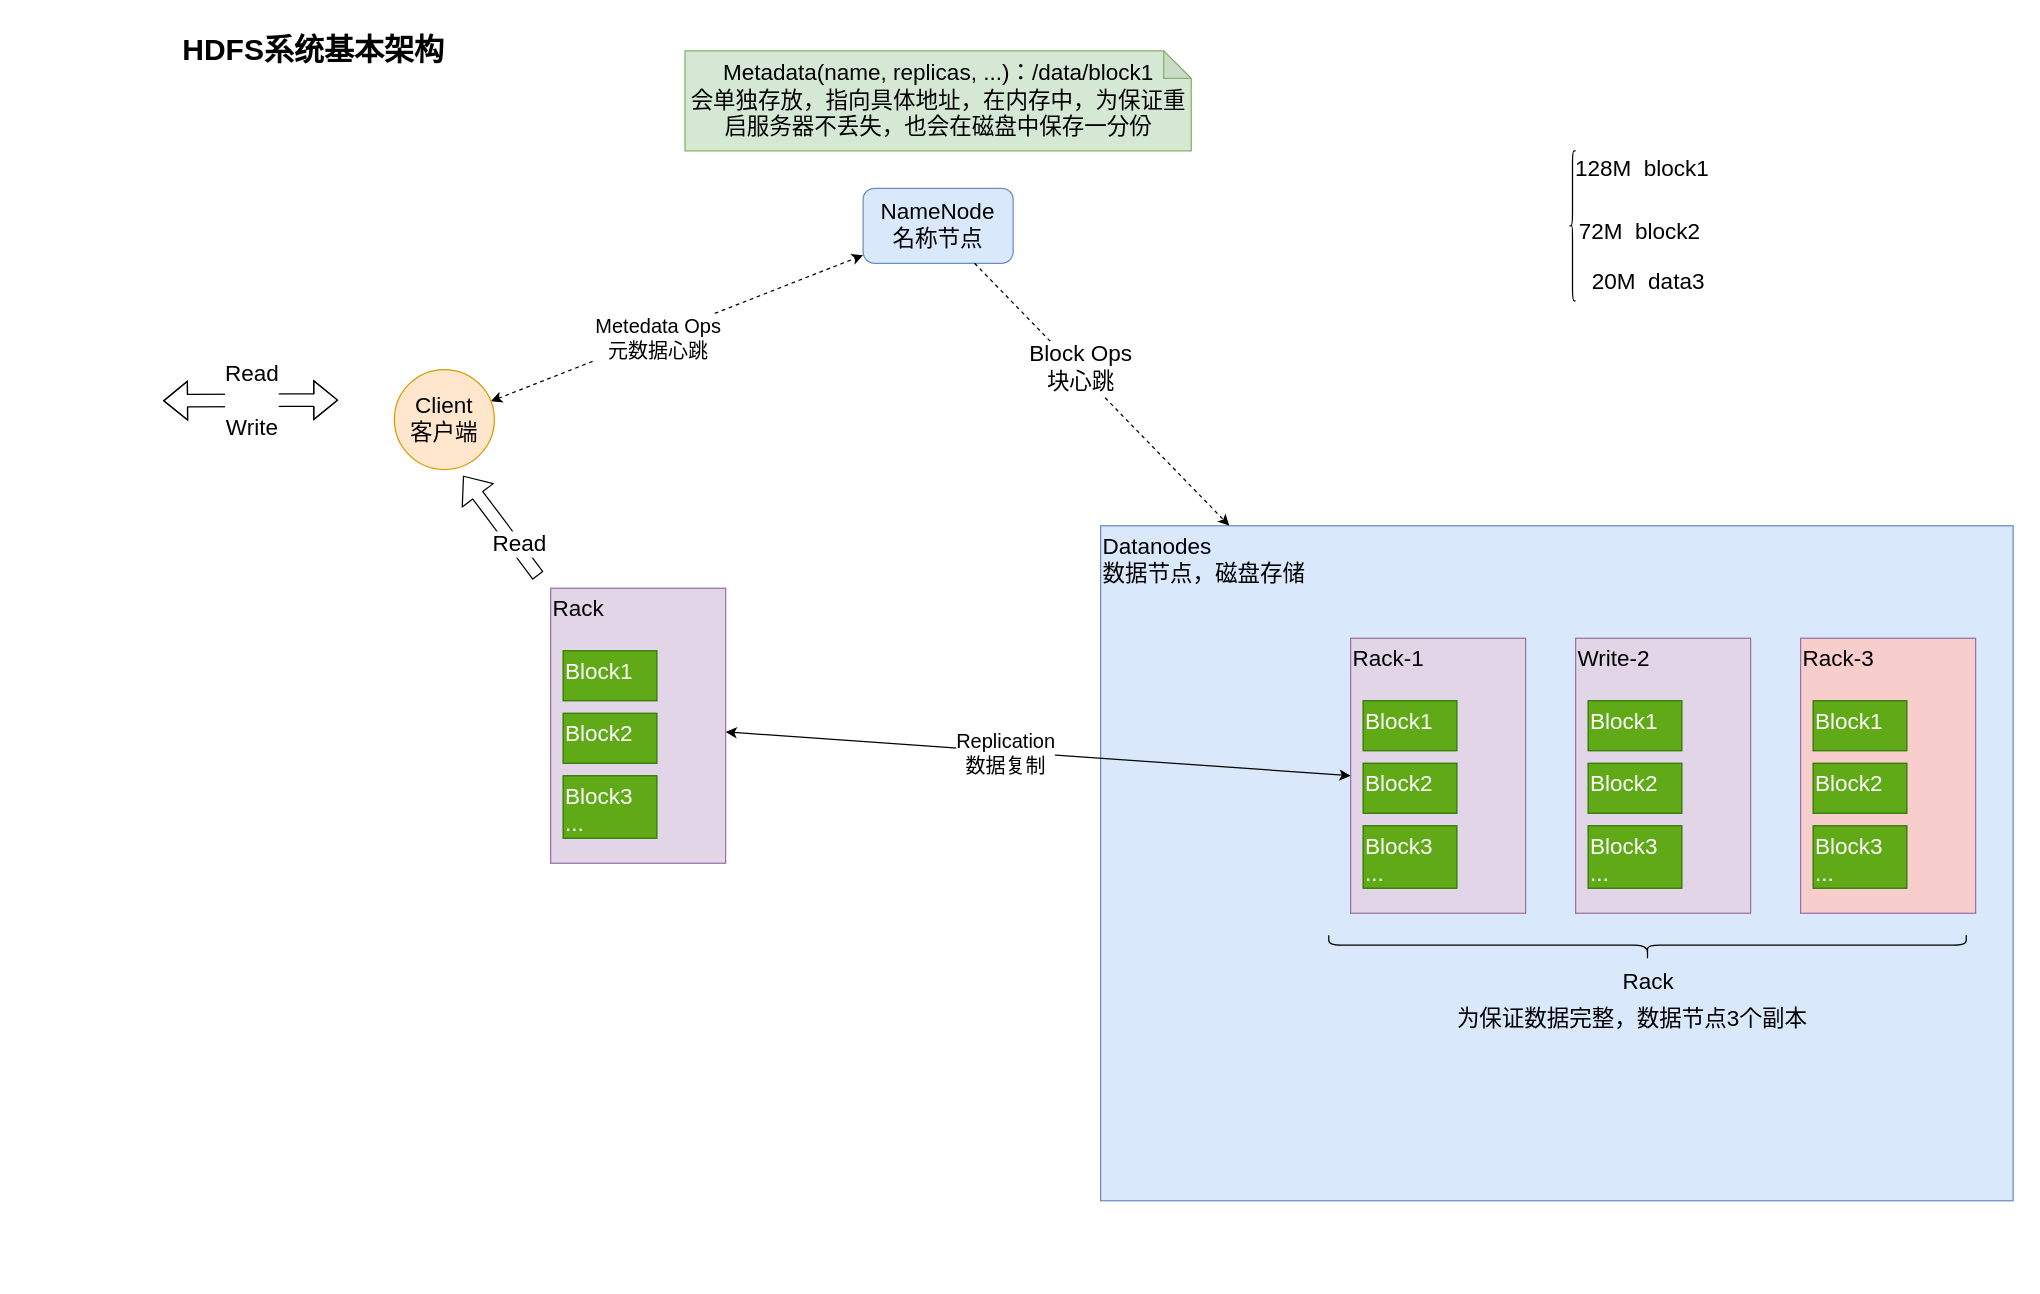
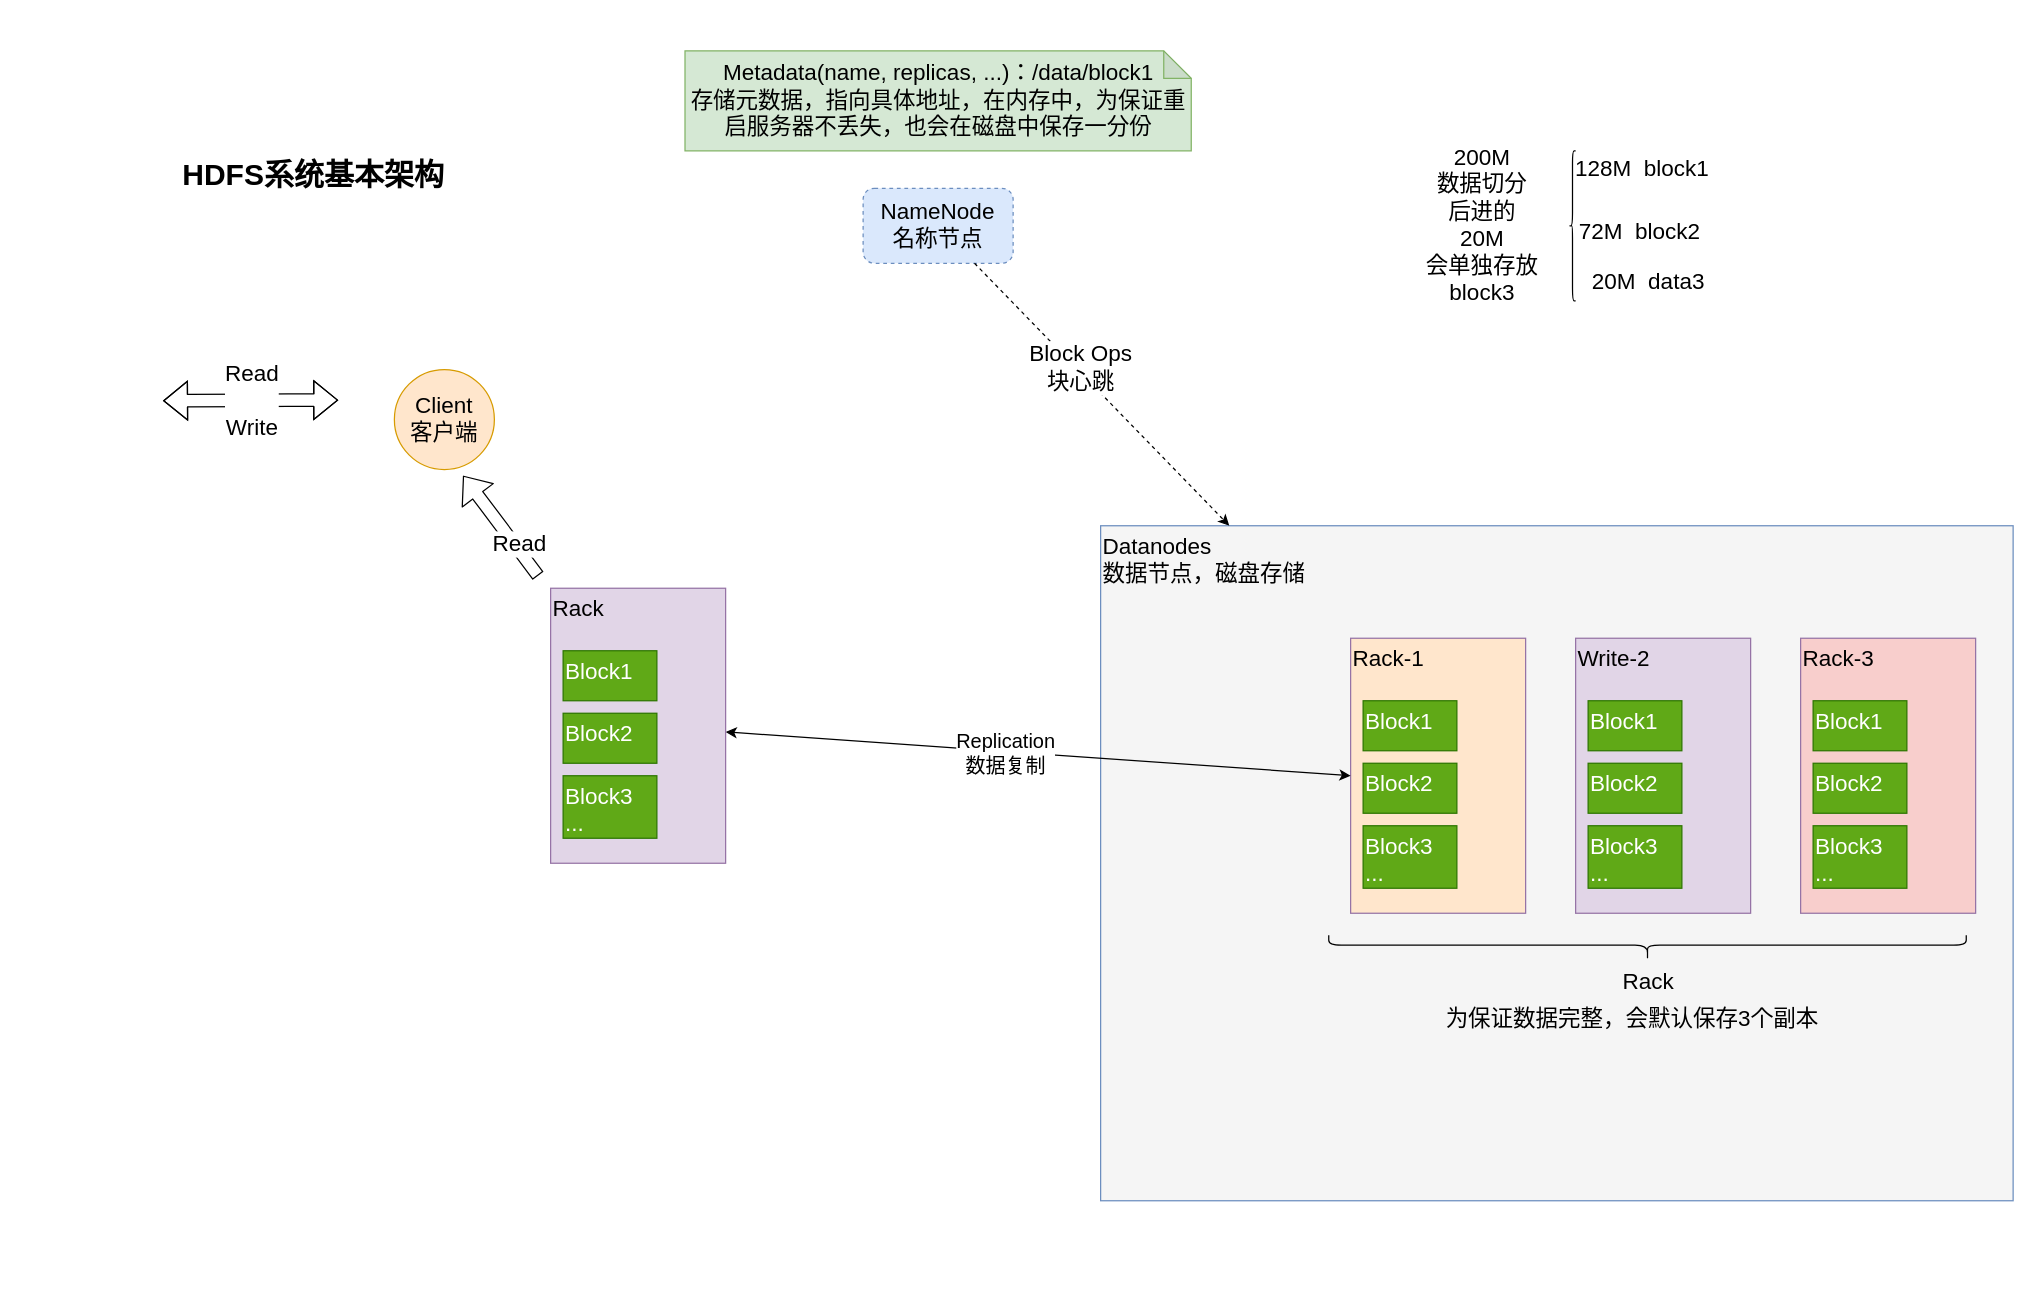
  <mxCell id="0" style=";html=1;" />
  <mxCell id="1" style=";html=1;" parent="0" />
- <mxCell id="2" value="HDFS系统基本架构" style="text;strokeColor=none;fillColor=none;html=1;fontSize=24;fontStyle=1;verticalAlign=middle;align=center;" parent="1" vertex="1"><mxGeometry x="20" y="20" width="460" height="40" as="geometry" /></mxCell>
- <mxCell id="3" value="" style="endArrow=classic;startArrow=classic;html=1;rounded=1;dashed=1;" parent="1" source="5" target="8" edge="1"><mxGeometry width="50" height="50" relative="1" as="geometry"><mxPoint x="320.01" y="269.98" as="sourcePoint" /><mxPoint x="400" y="230" as="targetPoint" /></mxGeometry></mxCell>
- <mxCell id="4" value="Metedata Ops&lt;br&gt;元数据心跳" style="edgeLabel;html=1;align=center;verticalAlign=middle;resizable=0;points=[];fontSize=16;" parent="3" vertex="1" connectable="0"><mxGeometry x="-0.107" y="-1" relative="1" as="geometry"><mxPoint as="offset" /></mxGeometry></mxCell>
+ <mxCell id="2" value="HDFS系统基本架构" style="text;strokeColor=none;fillColor=none;html=1;fontSize=24;fontStyle=1;verticalAlign=middle;align=center;" parent="1" vertex="1"><mxGeometry x="20" y="120" width="460" height="40" as="geometry" /></mxCell>
  <mxCell id="5" value="Client&lt;br&gt;客户端" style="ellipse;whiteSpace=wrap;html=1;aspect=fixed;fontSize=18;fillColor=#ffe6cc;strokeColor=#d79b00;" parent="1" vertex="1"><mxGeometry x="315" y="295" width="80" height="80" as="geometry" /></mxCell>
  <mxCell id="6" value="" style="shape=flexArrow;endArrow=classic;startArrow=classic;html=1;fontSize=18;" parent="1" edge="1"><mxGeometry width="50" height="50" relative="1" as="geometry"><mxPoint x="130" y="320" as="sourcePoint" /><mxPoint x="270" y="319.5" as="targetPoint" /><Array as="points"><mxPoint x="230" y="319.5" /></Array></mxGeometry></mxCell>
  <mxCell id="7" value="Read&lt;br&gt;&lt;br&gt;Write" style="edgeLabel;html=1;align=center;verticalAlign=middle;resizable=0;points=[];fontSize=18;" parent="6" vertex="1" connectable="0"><mxGeometry x="-0.033" y="1" relative="1" as="geometry"><mxPoint x="2.01" y="1.34" as="offset" /></mxGeometry></mxCell>
- <mxCell id="8" value="NameNode&lt;br&gt;名称节点" style="rounded=1;whiteSpace=wrap;html=1;fontSize=18;fillColor=#dae8fc;strokeColor=#6c8ebf;" parent="1" vertex="1"><mxGeometry x="690" y="150" width="120" height="60" as="geometry" /></mxCell>
- <mxCell id="9" value="&lt;span&gt;Metadata(name, replicas, ...)：/data/block1&lt;/span&gt;&lt;br&gt;&lt;span&gt;会单独存放，指向具体地址，在内存中，为保证重启服务器不丢失，也会在磁盘中保存一分份&lt;/span&gt;" style="shape=note;whiteSpace=wrap;html=1;backgroundOutline=1;darkOpacity=0.05;rounded=1;fontSize=18;size=22;fillColor=#d5e8d4;strokeColor=#82b366;" parent="1" vertex="1"><mxGeometry x="547.5" y="40" width="405" height="80" as="geometry" /></mxCell>
- <mxCell id="10" value="&lt;span&gt;Datanodes&lt;br&gt;数据节点，磁盘存储&lt;br&gt;&lt;/span&gt;" style="rounded=0;whiteSpace=wrap;html=1;fontSize=18;align=left;verticalAlign=top;fillColor=#dae8fc;strokeColor=#6c8ebf;" parent="1" vertex="1"><mxGeometry x="880" y="420" width="730" height="540" as="geometry" /></mxCell>
+ <mxCell id="8" value="NameNode&lt;br&gt;名称节点" style="rounded=1;whiteSpace=wrap;html=1;fontSize=18;fillColor=#dae8fc;strokeColor=#6c8ebf;dashed=1;" parent="1" vertex="1"><mxGeometry x="690" y="150" width="120" height="60" as="geometry" /></mxCell>
+ <mxCell id="9" value="&lt;span&gt;Metadata(name, replicas, ...)：/data/block1&lt;/span&gt;&lt;br&gt;&lt;span&gt;存储元数据，指向具体地址，在内存中，为保证重启服务器不丢失，也会在磁盘中保存一分份&lt;/span&gt;" style="shape=note;whiteSpace=wrap;html=1;backgroundOutline=1;darkOpacity=0.05;rounded=1;fontSize=18;size=22;fillColor=#d5e8d4;strokeColor=#82b366;" parent="1" vertex="1"><mxGeometry x="547.5" y="40" width="405" height="80" as="geometry" /></mxCell>
+ <mxCell id="10" value="&lt;span&gt;Datanodes&lt;br&gt;数据节点，磁盘存储&lt;br&gt;&lt;/span&gt;" style="rounded=0;whiteSpace=wrap;html=1;fontSize=18;align=left;verticalAlign=top;fillColor=#f5f5f5;strokeColor=#6c8ebf;" parent="1" vertex="1"><mxGeometry x="880" y="420" width="730" height="540" as="geometry" /></mxCell>
  <mxCell id="11" value="" style="endArrow=classic;html=1;strokeColor=#000000;fontSize=18;fontColor=#000000;dashed=1;" parent="1" source="8" target="10" edge="1"><mxGeometry width="50" height="50" relative="1" as="geometry"><mxPoint x="870" y="300" as="sourcePoint" /><mxPoint x="920" y="250" as="targetPoint" /></mxGeometry></mxCell>
  <mxCell id="12" value="Block&amp;nbsp;Ops&lt;br&gt;块心跳" style="edgeLabel;html=1;align=center;verticalAlign=middle;resizable=0;points=[];fontSize=18;fontColor=#000000;" parent="11" vertex="1" connectable="0"><mxGeometry x="-0.191" y="1" relative="1" as="geometry"><mxPoint x="1" as="offset" /></mxGeometry></mxCell>
  <mxCell id="13" value="" style="group" parent="1" vertex="1" connectable="0"><mxGeometry x="1080" y="510" width="140" height="220" as="geometry" /></mxCell>
- <mxCell id="14" value="Rack-1" style="rounded=0;whiteSpace=wrap;html=1;fontSize=18;align=left;verticalAlign=top;fillColor=#e1d5e7;strokeColor=#9673a6;" parent="13" vertex="1"><mxGeometry width="140" height="220" as="geometry" /></mxCell>
+ <mxCell id="14" value="Rack-1" style="rounded=0;whiteSpace=wrap;html=1;fontSize=18;align=left;verticalAlign=top;fillColor=#ffe6cc;strokeColor=#9673a6;" parent="13" vertex="1"><mxGeometry width="140" height="220" as="geometry" /></mxCell>
  <mxCell id="15" value="Block1" style="rounded=0;whiteSpace=wrap;html=1;fontSize=18;align=left;verticalAlign=top;fillColor=#60a917;strokeColor=#2D7600;fontColor=#ffffff;" parent="13" vertex="1"><mxGeometry x="10" y="50" width="75" height="40" as="geometry" /></mxCell>
  <mxCell id="16" value="Block2" style="rounded=0;whiteSpace=wrap;html=1;fontSize=18;align=left;verticalAlign=top;fillColor=#60a917;strokeColor=#2D7600;fontColor=#ffffff;" parent="13" vertex="1"><mxGeometry x="10" y="100" width="75" height="40" as="geometry" /></mxCell>
  <mxCell id="17" value="Block3&lt;br&gt;..." style="rounded=0;whiteSpace=wrap;html=1;fontSize=18;align=left;verticalAlign=top;fillColor=#60a917;strokeColor=#2D7600;fontColor=#ffffff;" parent="13" vertex="1"><mxGeometry x="10" y="150" width="75" height="50" as="geometry" /></mxCell>
  <mxCell id="18" value="" style="group" parent="1" vertex="1" connectable="0"><mxGeometry x="1260" y="510" width="140" height="220" as="geometry" /></mxCell>
  <mxCell id="19" value="Write-2" style="rounded=0;whiteSpace=wrap;html=1;fontSize=18;align=left;verticalAlign=top;fillColor=#e1d5e7;strokeColor=#9673a6;" parent="18" vertex="1"><mxGeometry width="140" height="220" as="geometry" /></mxCell>
  <mxCell id="20" value="Block1" style="rounded=0;whiteSpace=wrap;html=1;fontSize=18;align=left;verticalAlign=top;fillColor=#60a917;strokeColor=#2D7600;fontColor=#ffffff;" parent="18" vertex="1"><mxGeometry x="10" y="50" width="75" height="40" as="geometry" /></mxCell>
  <mxCell id="21" value="Block2" style="rounded=0;whiteSpace=wrap;html=1;fontSize=18;align=left;verticalAlign=top;fillColor=#60a917;strokeColor=#2D7600;fontColor=#ffffff;" parent="18" vertex="1"><mxGeometry x="10" y="100" width="75" height="40" as="geometry" /></mxCell>
  <mxCell id="22" value="Block3&lt;br&gt;..." style="rounded=0;whiteSpace=wrap;html=1;fontSize=18;align=left;verticalAlign=top;fillColor=#60a917;strokeColor=#2D7600;fontColor=#ffffff;" parent="18" vertex="1"><mxGeometry x="10" y="150" width="75" height="50" as="geometry" /></mxCell>
  <mxCell id="23" value="" style="group" parent="1" vertex="1" connectable="0"><mxGeometry x="1440" y="510" width="140" height="220" as="geometry" /></mxCell>
  <mxCell id="24" value="Rack-3" style="rounded=0;whiteSpace=wrap;html=1;fontSize=18;align=left;verticalAlign=top;fillColor=#f8cecc;strokeColor=#9673a6;" parent="23" vertex="1"><mxGeometry width="140" height="220" as="geometry" /></mxCell>
  <mxCell id="25" value="Block1" style="rounded=0;whiteSpace=wrap;html=1;fontSize=18;align=left;verticalAlign=top;fillColor=#60a917;strokeColor=#2D7600;fontColor=#ffffff;" parent="23" vertex="1"><mxGeometry x="10" y="50" width="75" height="40" as="geometry" /></mxCell>
  <mxCell id="26" value="Block2" style="rounded=0;whiteSpace=wrap;html=1;fontSize=18;align=left;verticalAlign=top;fillColor=#60a917;strokeColor=#2D7600;fontColor=#ffffff;" parent="23" vertex="1"><mxGeometry x="10" y="100" width="75" height="40" as="geometry" /></mxCell>
  <mxCell id="27" value="Block3&lt;br&gt;..." style="rounded=0;whiteSpace=wrap;html=1;fontSize=18;align=left;verticalAlign=top;fillColor=#60a917;strokeColor=#2D7600;fontColor=#ffffff;" parent="23" vertex="1"><mxGeometry x="10" y="150" width="75" height="50" as="geometry" /></mxCell>
- <mxCell id="28" value="为保证数据完整，数据节点3个副本" style="text;html=1;align=center;verticalAlign=middle;resizable=0;points=[];autosize=1;fontSize=18;fontColor=#000000;" parent="1" vertex="1"><mxGeometry x="1150" y="800" width="310" height="30" as="geometry" /></mxCell>
+ <mxCell id="28" value="为保证数据完整，会默认保存3个副本" style="text;html=1;align=center;verticalAlign=middle;resizable=0;points=[];autosize=1;fontSize=18;fontColor=#000000;" parent="1" vertex="1"><mxGeometry x="1150" y="800" width="310" height="30" as="geometry" /></mxCell>
  <mxCell id="29" value="" style="shape=curlyBracket;whiteSpace=wrap;html=1;rounded=1;fontSize=18;fontColor=#000000;align=left;rotation=-90;size=0.6;" vertex="1" parent="1"><mxGeometry x="1307.5" y="502.5" width="20" height="510" as="geometry" /></mxCell>
  <mxCell id="30" value="Rack" style="text;html=1;align=center;verticalAlign=middle;resizable=0;points=[];autosize=1;fontSize=18;fontColor=#000000;" vertex="1" parent="1"><mxGeometry x="1287.5" y="770" width="60" height="30" as="geometry" /></mxCell>
  <mxCell id="31" value="" style="group" vertex="1" connectable="0" parent="1"><mxGeometry x="1130" y="110" width="243" height="140" as="geometry" /></mxCell>
  <mxCell id="32" value="" style="shape=curlyBracket;whiteSpace=wrap;html=1;rounded=1;fontSize=18;fontColor=#000000;align=left;" vertex="1" parent="31"><mxGeometry x="125" y="10" width="5" height="120" as="geometry" /></mxCell>
+ <mxCell id="33" value="200M&lt;br&gt;数据切分&lt;br&gt;后进的&lt;br&gt;20M&lt;br&gt;会单独存放&lt;br&gt;block3" style="text;html=1;align=center;verticalAlign=middle;resizable=0;points=[];autosize=1;fontSize=18;fontColor=#000000;" vertex="1" parent="31"><mxGeometry width="110" height="140" as="geometry" /></mxCell>
  <mxCell id="34" value="128M&amp;nbsp; block1" style="text;html=1;align=center;verticalAlign=middle;resizable=0;points=[];autosize=1;fontSize=18;fontColor=#000000;" vertex="1" parent="31"><mxGeometry x="123" y="10" width="120" height="30" as="geometry" /></mxCell>
  <mxCell id="35" value="72M&amp;nbsp; block2" style="text;html=1;align=center;verticalAlign=middle;resizable=0;points=[];autosize=1;fontSize=18;fontColor=#000000;" vertex="1" parent="31"><mxGeometry x="126" y="60" width="110" height="30" as="geometry" /></mxCell>
  <mxCell id="36" value="20M&amp;nbsp; data3" style="text;html=1;align=center;verticalAlign=middle;resizable=0;points=[];autosize=1;fontSize=18;fontColor=#000000;" vertex="1" parent="31"><mxGeometry x="133" y="100" width="110" height="30" as="geometry" /></mxCell>
  <mxCell id="37" value="" style="endArrow=classic;startArrow=classic;html=1;entryX=0;entryY=0.5;entryDx=0;entryDy=0;" edge="1" parent="1" source="40" target="14"><mxGeometry width="50" height="50" relative="1" as="geometry"><mxPoint x="640" y="730" as="sourcePoint" /><mxPoint x="1002.05" y="642.65" as="targetPoint" /></mxGeometry></mxCell>
  <mxCell id="38" value="Replication&lt;br&gt;数据复制" style="edgeLabel;html=1;align=center;verticalAlign=middle;resizable=0;points=[];fontSize=16;" vertex="1" connectable="0" parent="37"><mxGeometry x="-0.107" y="-1" relative="1" as="geometry"><mxPoint as="offset" /></mxGeometry></mxCell>
  <mxCell id="39" value="" style="group" vertex="1" connectable="0" parent="1"><mxGeometry x="440" y="470" width="140" height="220" as="geometry" /></mxCell>
  <mxCell id="40" value="Rack" style="rounded=0;whiteSpace=wrap;html=1;fontSize=18;align=left;verticalAlign=top;fillColor=#e1d5e7;strokeColor=#9673a6;" vertex="1" parent="39"><mxGeometry width="140" height="220" as="geometry" /></mxCell>
  <mxCell id="41" value="Block1" style="rounded=0;whiteSpace=wrap;html=1;fontSize=18;align=left;verticalAlign=top;fillColor=#60a917;strokeColor=#2D7600;fontColor=#ffffff;" vertex="1" parent="39"><mxGeometry x="10" y="50" width="75" height="40" as="geometry" /></mxCell>
  <mxCell id="42" value="Block2" style="rounded=0;whiteSpace=wrap;html=1;fontSize=18;align=left;verticalAlign=top;fillColor=#60a917;strokeColor=#2D7600;fontColor=#ffffff;" vertex="1" parent="39"><mxGeometry x="10" y="100" width="75" height="40" as="geometry" /></mxCell>
  <mxCell id="43" value="Block3&lt;br&gt;..." style="rounded=0;whiteSpace=wrap;html=1;fontSize=18;align=left;verticalAlign=top;fillColor=#60a917;strokeColor=#2D7600;fontColor=#ffffff;" vertex="1" parent="39"><mxGeometry x="10" y="150" width="75" height="50" as="geometry" /></mxCell>
  <mxCell id="44" value="" style="shape=flexArrow;endArrow=classic;html=1;strokeColor=#000000;fontSize=18;fontColor=#000000;" edge="1" parent="1"><mxGeometry width="50" height="50" relative="1" as="geometry"><mxPoint x="430" y="460" as="sourcePoint" /><mxPoint x="370" y="380" as="targetPoint" /></mxGeometry></mxCell>
  <mxCell id="45" value="Read" style="edgeLabel;html=1;align=center;verticalAlign=middle;resizable=0;points=[];fontSize=18;fontColor=#000000;" vertex="1" connectable="0" parent="44"><mxGeometry x="-0.398" y="-3" relative="1" as="geometry"><mxPoint as="offset" /></mxGeometry></mxCell>
